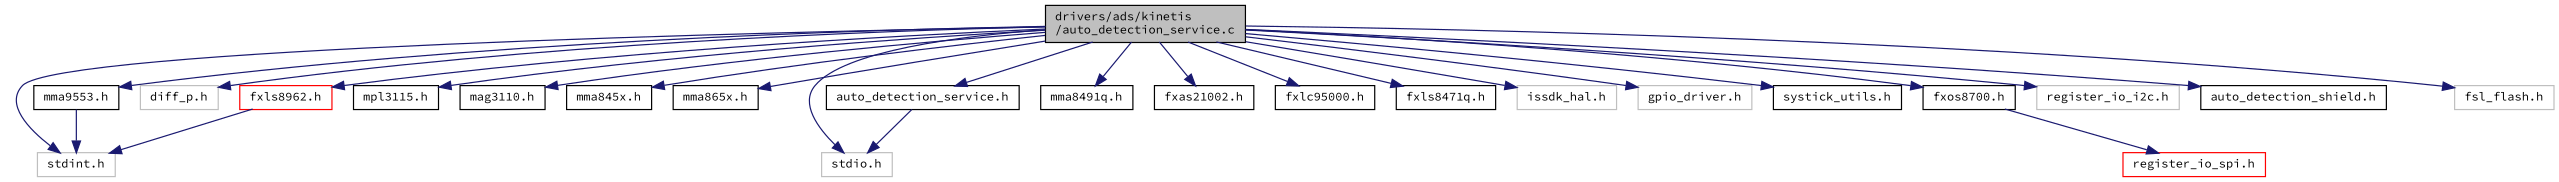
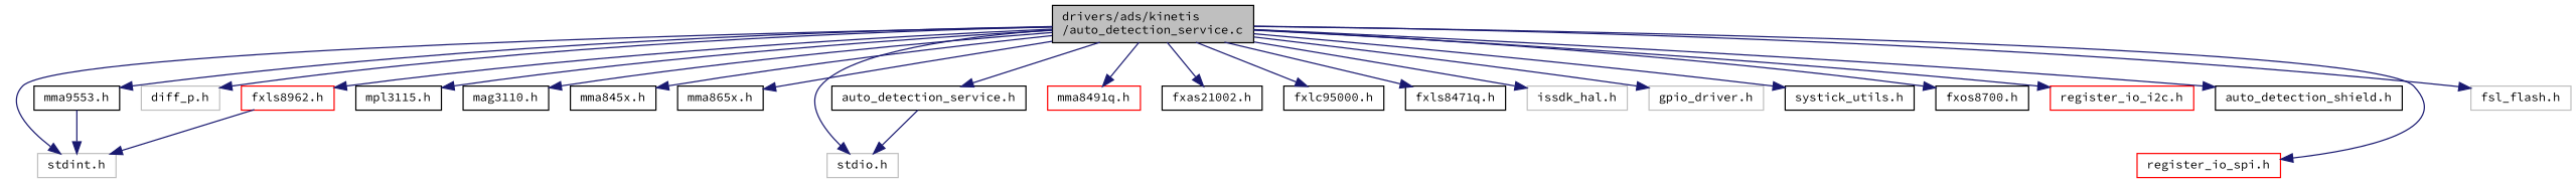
  digraph {
    fontname="Source Code Pro"
    node [color=black fillcolor=white fontname="Source Code Pro" fontsize=10 shape=record style=filled]
    edge [color=midnightblue fontname="Source Code Pro" fontsize=10 labelfontname=Helvetica labelfontsize=10 style=solid]
    n1 [fillcolor=grey75 fontcolor=black height=0.2 label="drivers/ads/kinetis\l/auto_detection_service.c" width=0.4]
    n2 [color=grey75 height=0.2 label="stdio.h" width=0.4]
    n3 [color=grey75 height=0.2 label="stdint.h" width=0.4]
    n4 [color=grey75 height=0.2 label="diff_p.h" width=0.4]
    n5 [height=0.2 label="mma9553.h" width=0.4]
    n6 [height=0.2 label="mpl3115.h" width=0.4]
    n7 [height=0.2 label="mag3110.h" width=0.4]
    n8 [height=0.2 label="mma845x.h" width=0.4]
    n9 [height=0.2 label="mma865x.h" width=0.4]
    n10 [color=red height=0.2 label="fxls8962.h" width=0.4]
    n11 [height=0.2 label="fxos8700.h" width=0.4]
-   n12 [height=0.2 label="mma8491q.h" width=0.4]
+   n12 [color=red height=0.2 label="mma8491q.h" width=0.4]
    n13 [height=0.2 label="fxas21002.h" width=0.4]
    n14 [height=0.2 label="fxlc95000.h" width=0.4]
    n15 [height=0.2 label="fxls8471q.h" width=0.4]
    n16 [color=grey75 height=0.2 label="issdk_hal.h" width=0.4]
    n17 [color=grey75 height=0.2 label="gpio_driver.h" width=0.4]
    n18 [height=0.2 label="systick_utils.h" width=0.4]
    n19 [color=red height=0.2 label="register_io_spi.h" width=0.4]
-   n20 [color=grey75 height=0.2 label="register_io_i2c.h" width=0.4]
+   n20 [color=red height=0.2 label="register_io_i2c.h" width=0.4]
    n21 [height=0.2 label="auto_detection_shield.h" width=0.4]
    n22 [height=0.2 label="auto_detection_service.h" width=0.4]
    n23 [color=grey75 height=0.2 label="fsl_flash.h" width=0.4]
    n1 -> n2
    n1 -> n3
    n1 -> n4
    n1 -> n5
    n1 -> n6
    n1 -> n7
    n1 -> n8
    n1 -> n9
    n1 -> n10
    n1 -> n11
    n1 -> n12
    n1 -> n13
    n1 -> n14
    n1 -> n15
    n1 -> n16
    n1 -> n17
    n1 -> n18
-   n11 -> n19
+   n1 -> n19
    n1 -> n20
    n1 -> n21
    n1 -> n22
    n1 -> n23
    n5 -> n3
    n10 -> n3
    n22 -> n2
  }
